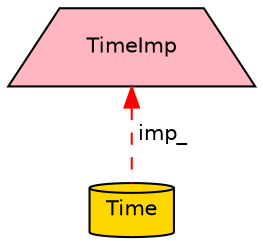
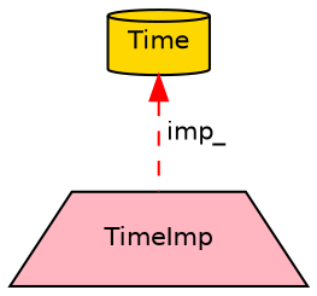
  digraph {
    node [color=black fontname=Helvetica fontsize=10 style=filled]
    n1 [fillcolor=gold fontcolor=black height=0.2 label=Time shape=cylinder width=0.4]
    n2 [fillcolor=lightpink height=0.2 label=TimeImp shape=trapezium width=0.4]
-   n2 -> n1 [color=red dir=back fontname=Helvetica fontsize=10 label=" imp_" labelfontname=Helvetica labelfontsize=10 style=dashed]
+   n1 -> n2 [color=red dir=back fontname=Helvetica fontsize=10 label=" imp_" labelfontname=Helvetica labelfontsize=10 style=dashed]
  }
